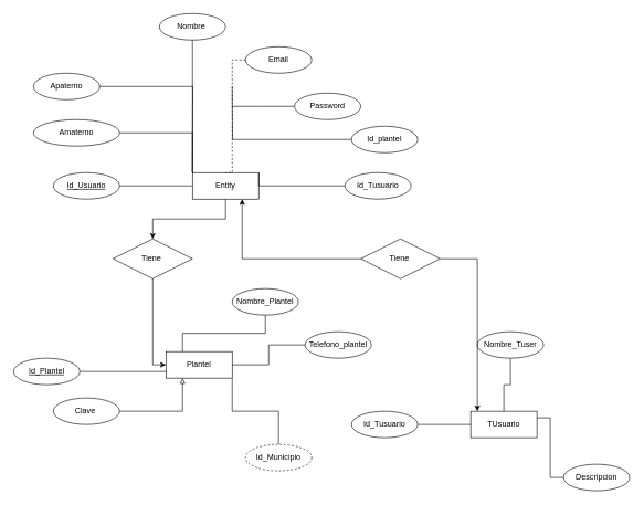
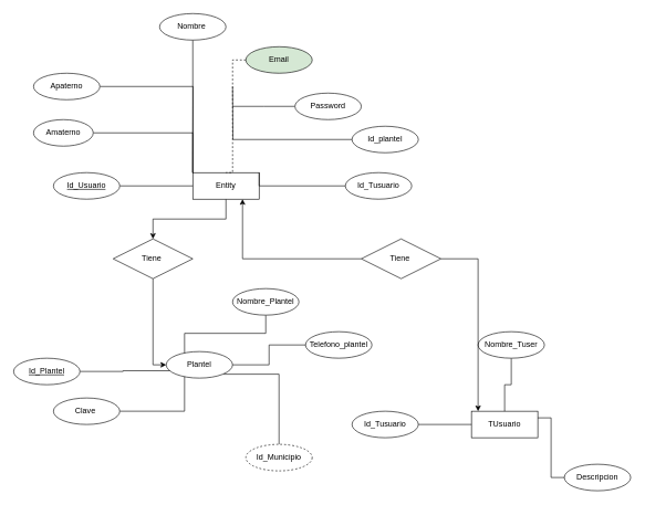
  <mxCell id="0" />
  <mxCell id="1" parent="0" />
  <mxCell id="2" value="" style="edgeStyle=orthogonalEdgeStyle;rounded=0;orthogonalLoop=1;jettySize=auto;html=1;entryX=0.5;entryY=0;entryDx=0;entryDy=0;" edge="1" parent="1" source="3" target="32"><mxGeometry relative="1" as="geometry"><mxPoint x="340" y="370" as="targetPoint" /></mxGeometry></mxCell>
  <mxCell id="3" value="Entity" style="whiteSpace=wrap;html=1;align=center;" vertex="1" parent="1"><mxGeometry x="290" y="260" width="100" height="40" as="geometry" /></mxCell>
  <mxCell id="4" value="" style="edgeStyle=orthogonalEdgeStyle;rounded=0;orthogonalLoop=1;jettySize=auto;html=1;endArrow=none;endFill=0;" edge="1" parent="1" source="5" target="3"><mxGeometry relative="1" as="geometry" /></mxCell>
  <mxCell id="5" value="Id_Usuario" style="ellipse;whiteSpace=wrap;html=1;align=center;fontStyle=4;" vertex="1" parent="1"><mxGeometry x="80" y="260" width="100" height="40" as="geometry" /></mxCell>
  <mxCell id="6" value="" style="edgeStyle=orthogonalEdgeStyle;rounded=0;orthogonalLoop=1;jettySize=auto;html=1;entryX=0;entryY=0;entryDx=0;entryDy=0;endArrow=none;endFill=0;" edge="1" parent="1" source="7" target="3"><mxGeometry relative="1" as="geometry"><mxPoint x="265" y="110" as="targetPoint" /></mxGeometry></mxCell>
- <mxCell id="7" value="Amaterno" style="ellipse;whiteSpace=wrap;html=1;align=center;" vertex="1" parent="1"><mxGeometry x="50" y="180" width="130" height="40" as="geometry" /></mxCell>
+ <mxCell id="7" value="Amaterno" style="ellipse;whiteSpace=wrap;html=1;align=center;" vertex="1" parent="1"><mxGeometry x="50" y="180" width="90" height="40" as="geometry" /></mxCell>
  <mxCell id="8" style="edgeStyle=orthogonalEdgeStyle;rounded=0;orthogonalLoop=1;jettySize=auto;html=1;entryX=0.5;entryY=0;entryDx=0;entryDy=0;endArrow=none;endFill=0;dashed=1;" edge="1" parent="1" source="9" target="3"><mxGeometry relative="1" as="geometry"><Array as="points"><mxPoint x="350" y="260" /></Array></mxGeometry></mxCell>
- <mxCell id="9" value="Email" style="ellipse;whiteSpace=wrap;html=1;align=center;" vertex="1" parent="1"><mxGeometry x="370" y="70" width="100" height="40" as="geometry" /></mxCell>
+ <mxCell id="9" value="Email" style="ellipse;whiteSpace=wrap;html=1;align=center;fillColor=#d5e8d4;" vertex="1" parent="1"><mxGeometry x="370" y="70" width="100" height="40" as="geometry" /></mxCell>
  <mxCell id="10" style="edgeStyle=orthogonalEdgeStyle;rounded=0;orthogonalLoop=1;jettySize=auto;html=1;entryX=0;entryY=0;entryDx=0;entryDy=0;endArrow=none;endFill=0;" edge="1" parent="1" source="11" target="3"><mxGeometry relative="1" as="geometry" /></mxCell>
  <mxCell id="11" value="Nombre&amp;nbsp;" style="ellipse;whiteSpace=wrap;html=1;align=center;" vertex="1" parent="1"><mxGeometry x="240" y="20" width="100" height="40" as="geometry" /></mxCell>
  <mxCell id="12" value="" style="edgeStyle=orthogonalEdgeStyle;rounded=0;orthogonalLoop=1;jettySize=auto;html=1;endArrow=none;endFill=0;" edge="1" parent="1" source="13"><mxGeometry relative="1" as="geometry"><mxPoint x="350" y="130" as="targetPoint" /></mxGeometry></mxCell>
  <mxCell id="13" value="Id_plantel" style="ellipse;whiteSpace=wrap;html=1;align=center;" vertex="1" parent="1"><mxGeometry x="530" y="190" width="100" height="40" as="geometry" /></mxCell>
  <mxCell id="14" style="edgeStyle=orthogonalEdgeStyle;rounded=0;orthogonalLoop=1;jettySize=auto;html=1;endArrow=none;endFill=0;" edge="1" parent="1" source="15"><mxGeometry relative="1" as="geometry"><mxPoint x="290" y="260" as="targetPoint" /></mxGeometry></mxCell>
  <mxCell id="15" value="Apaterno" style="ellipse;whiteSpace=wrap;html=1;align=center;" vertex="1" parent="1"><mxGeometry x="50" y="110" width="100" height="40" as="geometry" /></mxCell>
  <mxCell id="16" value="" style="edgeStyle=orthogonalEdgeStyle;rounded=0;orthogonalLoop=1;jettySize=auto;html=1;endArrow=none;endFill=0;entryX=1;entryY=0;entryDx=0;entryDy=0;" edge="1" parent="1" source="17" target="3"><mxGeometry relative="1" as="geometry"><mxPoint x="340" y="190" as="targetPoint" /><Array as="points"><mxPoint x="390" y="280" /></Array></mxGeometry></mxCell>
  <mxCell id="17" value="Id_Tusuario" style="ellipse;whiteSpace=wrap;html=1;align=center;" vertex="1" parent="1"><mxGeometry x="520" y="260" width="100" height="40" as="geometry" /></mxCell>
  <mxCell id="18" style="edgeStyle=orthogonalEdgeStyle;rounded=0;orthogonalLoop=1;jettySize=auto;html=1;endArrow=none;endFill=0;" edge="1" parent="1" source="19"><mxGeometry relative="1" as="geometry"><mxPoint x="350" y="160" as="targetPoint" /></mxGeometry></mxCell>
  <mxCell id="19" value="Password" style="ellipse;whiteSpace=wrap;html=1;align=center;" vertex="1" parent="1"><mxGeometry x="444" y="140" width="100" height="40" as="geometry" /></mxCell>
  <mxCell id="20" value="" style="edgeStyle=orthogonalEdgeStyle;rounded=0;orthogonalLoop=1;jettySize=auto;html=1;exitX=1;exitY=1;exitDx=0;exitDy=0;endArrow=none;endFill=0;" edge="1" parent="1" source="21" target="30"><mxGeometry relative="1" as="geometry"><mxPoint x="300" y="640" as="targetPoint" /></mxGeometry></mxCell>
- <mxCell id="21" value="Plantel" style="whiteSpace=wrap;html=1;align=center;" vertex="1" parent="1"><mxGeometry x="250" y="530" width="100" height="40" as="geometry" /></mxCell>
+ <mxCell id="21" value="Plantel" style="ellipse;whiteSpace=wrap;html=1;align=center;" vertex="1" parent="1"><mxGeometry x="250" y="530" width="100" height="40" as="geometry" /></mxCell>
  <mxCell id="22" value="" style="edgeStyle=orthogonalEdgeStyle;rounded=0;orthogonalLoop=1;jettySize=auto;html=1;entryX=0;entryY=0.75;entryDx=0;entryDy=0;endArrow=none;endFill=0;" edge="1" parent="1" source="23" target="21"><mxGeometry relative="1" as="geometry"><mxPoint x="210" y="560" as="targetPoint" /></mxGeometry></mxCell>
  <mxCell id="23" value="Id_Plantel" style="ellipse;whiteSpace=wrap;html=1;align=center;fontStyle=4;" vertex="1" parent="1"><mxGeometry x="20" y="540" width="100" height="40" as="geometry" /></mxCell>
- <mxCell id="24" value="" style="edgeStyle=orthogonalEdgeStyle;rounded=0;orthogonalLoop=1;jettySize=auto;html=1;entryX=0.25;entryY=1;entryDx=0;entryDy=0;endArrow=block;endFill=0;" edge="1" parent="1" source="25" target="21"><mxGeometry relative="1" as="geometry"><mxPoint x="270" y="620" as="targetPoint" /></mxGeometry></mxCell>
+ <mxCell id="24" value="" style="edgeStyle=orthogonalEdgeStyle;rounded=0;orthogonalLoop=1;jettySize=auto;html=1;entryX=0.25;entryY=1;entryDx=0;entryDy=0;endArrow=none;endFill=0;" edge="1" parent="1" source="25" target="21"><mxGeometry relative="1" as="geometry"><mxPoint x="270" y="620" as="targetPoint" /></mxGeometry></mxCell>
  <mxCell id="25" value="Clave&amp;nbsp;" style="ellipse;whiteSpace=wrap;html=1;align=center;" vertex="1" parent="1"><mxGeometry x="80" y="600" width="100" height="40" as="geometry" /></mxCell>
  <mxCell id="26" value="" style="edgeStyle=orthogonalEdgeStyle;rounded=0;orthogonalLoop=1;jettySize=auto;html=1;endArrow=none;endFill=0;" edge="1" parent="1" source="27" target="21"><mxGeometry relative="1" as="geometry" /></mxCell>
  <mxCell id="27" value="Telefono_plantel" style="ellipse;whiteSpace=wrap;html=1;align=center;" vertex="1" parent="1"><mxGeometry x="460" y="500" width="100" height="40" as="geometry" /></mxCell>
  <mxCell id="28" value="" style="edgeStyle=orthogonalEdgeStyle;rounded=0;orthogonalLoop=1;jettySize=auto;html=1;entryX=0.25;entryY=0;entryDx=0;entryDy=0;endArrow=none;endFill=0;" edge="1" parent="1" source="29" target="21"><mxGeometry relative="1" as="geometry" /></mxCell>
  <mxCell id="29" value="Nombre_Plantel" style="ellipse;whiteSpace=wrap;html=1;align=center;" vertex="1" parent="1"><mxGeometry x="350" y="435" width="100" height="40" as="geometry" /></mxCell>
  <mxCell id="30" value="Id_Municipio" style="ellipse;whiteSpace=wrap;html=1;align=center;dashed=1;" vertex="1" parent="1"><mxGeometry x="370" y="670" width="100" height="40" as="geometry" /></mxCell>
  <mxCell id="31" value="" style="edgeStyle=orthogonalEdgeStyle;rounded=0;orthogonalLoop=1;jettySize=auto;html=1;entryX=0;entryY=0.5;entryDx=0;entryDy=0;" edge="1" parent="1" source="32" target="21"><mxGeometry relative="1" as="geometry" /></mxCell>
  <mxCell id="32" value="Tiene&amp;nbsp;" style="shape=rhombus;perimeter=rhombusPerimeter;whiteSpace=wrap;html=1;align=center;" vertex="1" parent="1"><mxGeometry x="170" y="360" width="120" height="60" as="geometry" /></mxCell>
  <mxCell id="33" value="TUsuario" style="whiteSpace=wrap;html=1;align=center;" vertex="1" parent="1"><mxGeometry x="710" y="620" width="100" height="40" as="geometry" /></mxCell>
  <mxCell id="34" value="" style="edgeStyle=orthogonalEdgeStyle;rounded=0;orthogonalLoop=1;jettySize=auto;html=1;endArrow=none;endFill=0;" edge="1" parent="1" source="35" target="33"><mxGeometry relative="1" as="geometry" /></mxCell>
  <mxCell id="35" value="Nombre_Tuser" style="ellipse;whiteSpace=wrap;html=1;align=center;" vertex="1" parent="1"><mxGeometry x="720" y="500" width="100" height="40" as="geometry" /></mxCell>
  <mxCell id="36" value="" style="edgeStyle=orthogonalEdgeStyle;rounded=0;orthogonalLoop=1;jettySize=auto;html=1;endArrow=none;endFill=0;" edge="1" parent="1" source="37" target="33"><mxGeometry relative="1" as="geometry" /></mxCell>
  <mxCell id="37" value="Id_Tusuario" style="ellipse;whiteSpace=wrap;html=1;align=center;" vertex="1" parent="1"><mxGeometry x="530" y="620" width="100" height="40" as="geometry" /></mxCell>
  <mxCell id="38" value="" style="edgeStyle=orthogonalEdgeStyle;rounded=0;orthogonalLoop=1;jettySize=auto;html=1;entryX=1;entryY=0.25;entryDx=0;entryDy=0;endArrow=none;endFill=0;" edge="1" parent="1" source="39" target="33"><mxGeometry relative="1" as="geometry"><mxPoint x="820" y="630" as="targetPoint" /></mxGeometry></mxCell>
  <mxCell id="39" value="Descripcion" style="ellipse;whiteSpace=wrap;html=1;align=center;" vertex="1" parent="1"><mxGeometry x="850" y="700" width="100" height="40" as="geometry" /></mxCell>
  <mxCell id="40" value="" style="edgeStyle=orthogonalEdgeStyle;rounded=0;orthogonalLoop=1;jettySize=auto;html=1;entryX=0.1;entryY=0;entryDx=0;entryDy=0;entryPerimeter=0;" edge="1" parent="1" source="42" target="33"><mxGeometry relative="1" as="geometry"><mxPoint x="764" y="390" as="targetPoint" /></mxGeometry></mxCell>
  <mxCell id="41" value="" style="edgeStyle=orthogonalEdgeStyle;rounded=0;orthogonalLoop=1;jettySize=auto;html=1;entryX=0.75;entryY=1;entryDx=0;entryDy=0;" edge="1" parent="1" source="42" target="3"><mxGeometry relative="1" as="geometry"><mxPoint x="444" y="390" as="targetPoint" /></mxGeometry></mxCell>
  <mxCell id="42" value="Tiene&amp;nbsp;" style="shape=rhombus;perimeter=rhombusPerimeter;whiteSpace=wrap;html=1;align=center;" vertex="1" parent="1"><mxGeometry x="544" y="360" width="120" height="60" as="geometry" /></mxCell>
